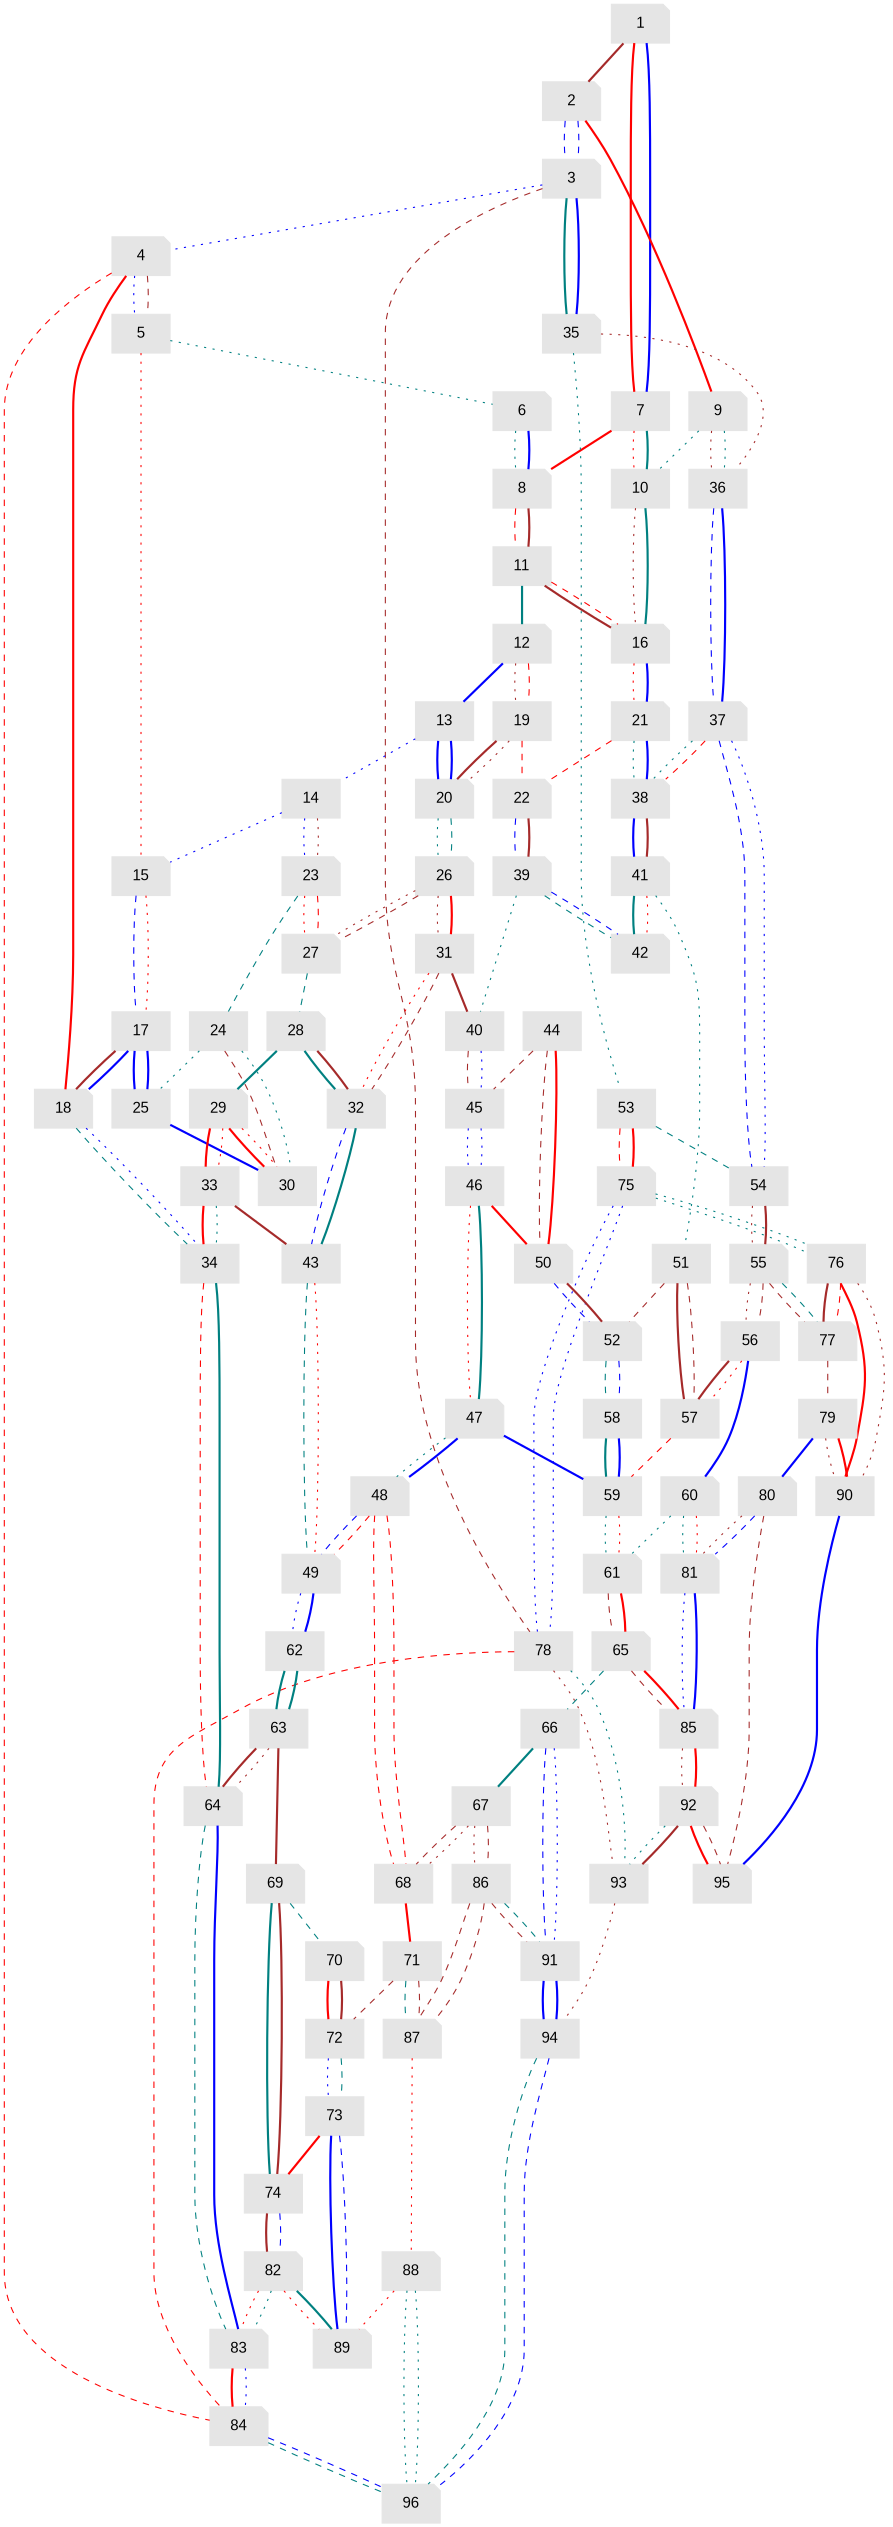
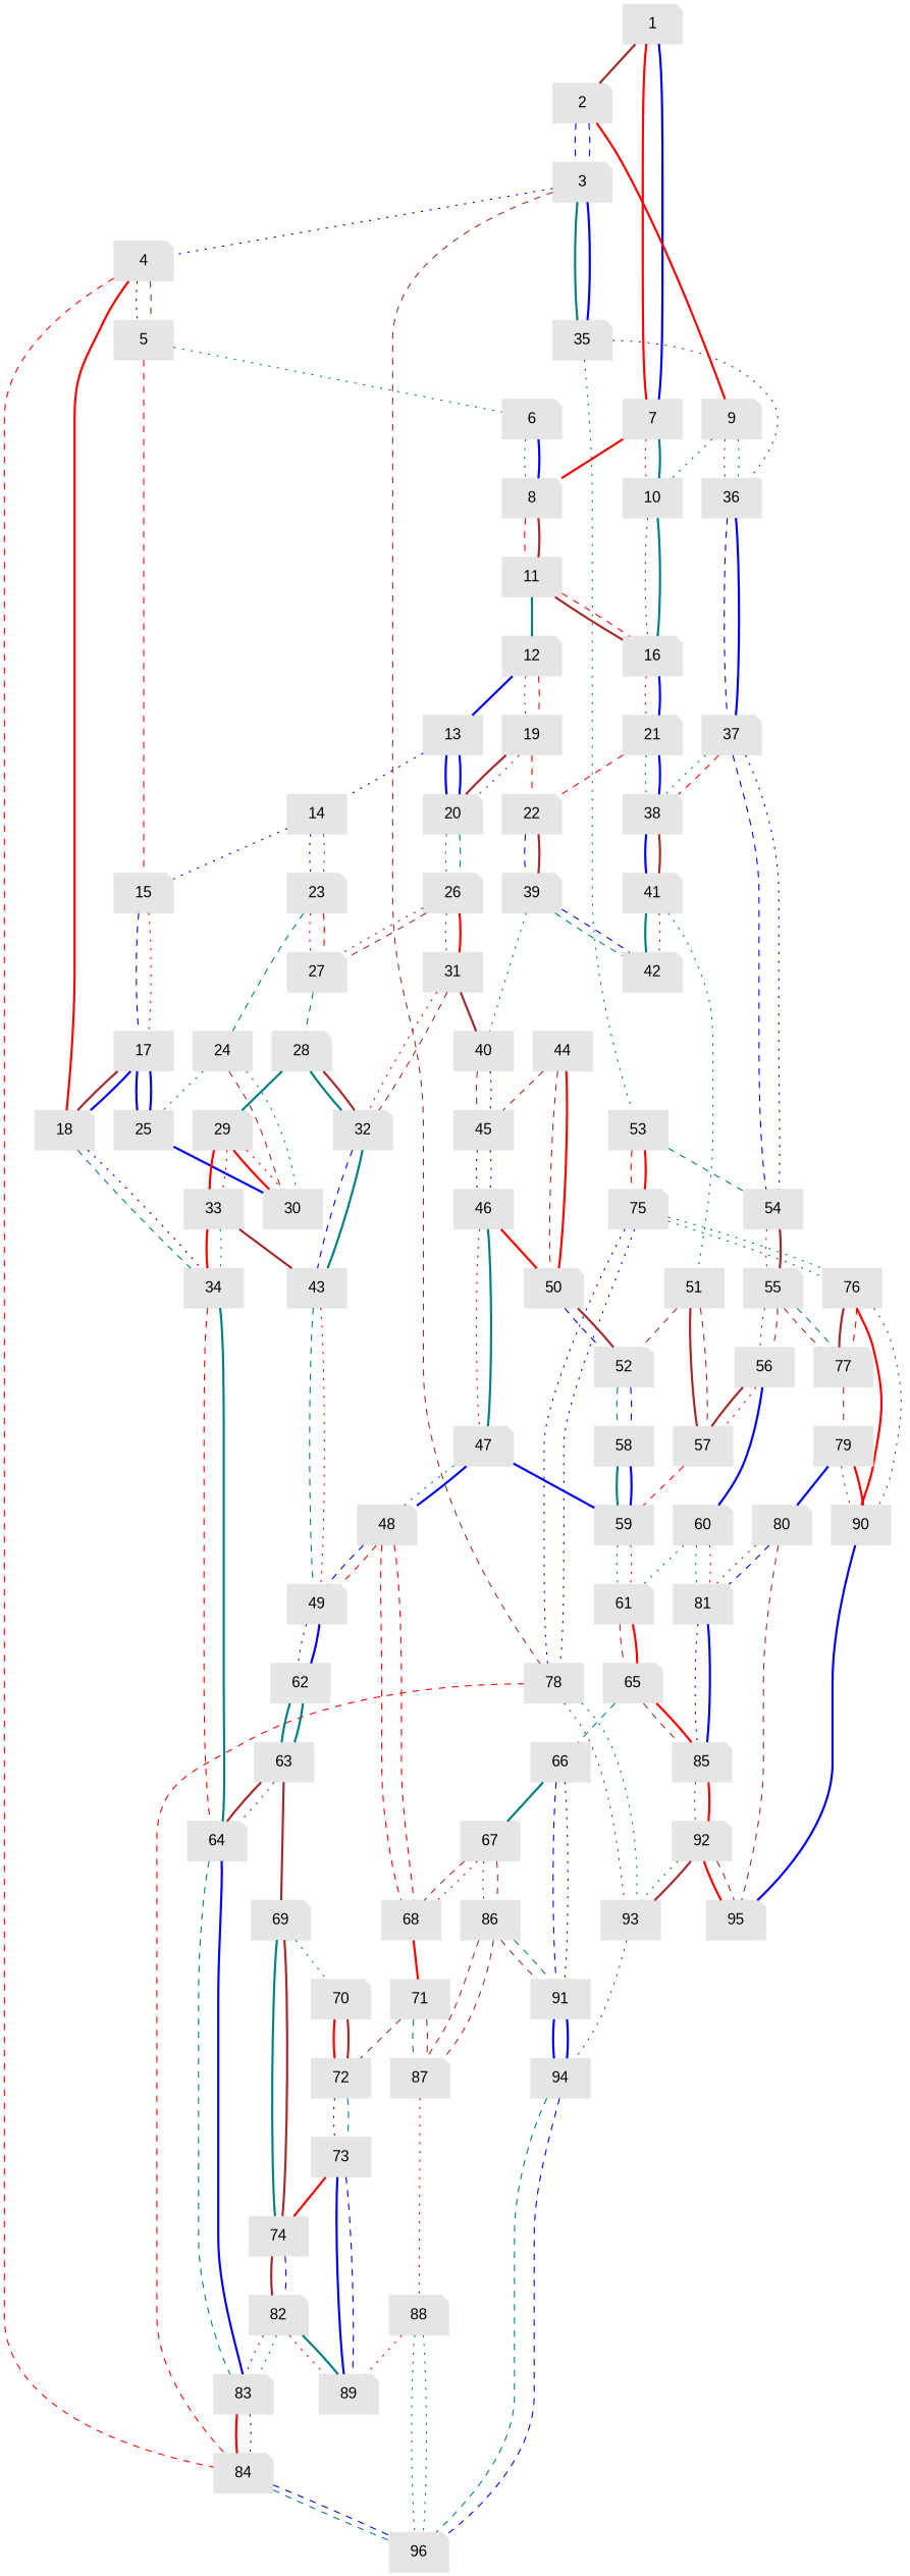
  graph {
    fontname="Liberation Sans"
    node [color=gray90 fontname="Liberation Sans" shape=note style=filled]
    edge [color=brown fontname="Liberation Sans" style=bold]
    1
    2
    7 [shape=box]
    3
    9
    8
    10 [shape=box]
    4
    35
    78 [shape=box]
    36 [shape=box]
    5 [shape=box]
    18
    84
    53 [shape=box]
    93 [shape=box]
    6
    15
    34 [shape=box]
    96
    17 [shape=box]
    11 [shape=box]
    16
    12
    37
    21
    13 [shape=box]
    19 [shape=box]
    14 [shape=box]
    20
    22
    23
    26
    24 [shape=box]
    27
    25 [shape=box]
    38
    30 [shape=box]
    64
    39
    31 [shape=box]
    41
    40 [shape=box]
    42
    28
    32
    29
    33 [shape=box]
    43 [shape=box]
    45 [shape=box]
    49
    83
    54 [shape=box]
    75
    55
    51 [shape=box]
    46 [shape=box]
    52
    57 [shape=box]
    44 [shape=box]
    50
    62 [shape=box]
    47
    48
    59 [shape=box]
    68 [shape=box]
    61
    71 [shape=box]
    63 [shape=box]
    58 [shape=box]
    76 [shape=box]
    56 [shape=box]
    77
    60
    79 [shape=box]
    81
    65
    85
    66 [shape=box]
    69
    70
    74 [shape=box]
    67 [shape=box]
    91 [shape=box]
    92
    86 [shape=box]
    94 [shape=box]
    87
    72 [shape=box]
    82
    73 [shape=box]
    88
    89
    90 [shape=box]
    95
    80
    1 -- 2
    1 -- 7 [color=red]
    1 -- 7 [color=blue]
    2 -- 3 [color=blue style=dashed]
    2 -- 3 [color=blue style=dashed]
    2 -- 9 [color=red]
    7 -- 8 [color=red]
    7 -- 10 [color=red style=dotted]
    7 -- 10 [color=teal]
    3 -- 4 [color=blue style=dotted]
    3 -- 35 [color=teal]
    3 -- 35 [color=blue]
    3 -- 78 [style=dashed]
    9 -- 10 [color=teal style=dotted]
    9 -- 36 [style=dotted]
    9 -- 36 [color=teal style=dotted]
    8 -- 11 [color=red style=dashed]
    8 -- 11
    10 -- 16 [style=dotted]
    10 -- 16 [color=teal]
    4 -- 5 [color=blue style=dotted]
    4 -- 5 [style=dashed]
    4 -- 18 [color=red]
    4 -- 84 [color=red style=dashed]
    35 -- 36 [style=dotted]
    35 -- 53 [color=teal style=dotted]
    78 -- 84 [color=red style=dashed]
    78 -- 93 [style=dotted]
    78 -- 93 [color=teal style=dotted]
    36 -- 37 [color=blue style=dashed]
    36 -- 37 [color=blue]
    5 -- 6 [color=teal style=dotted]
-   5 -- 15 [color=red style=dotted]
+   5 -- 15 [color=red style=dashed]
    18 -- 34 [color=teal style=dashed]
    18 -- 34 [color=blue style=dotted]
    84 -- 96 [color=teal style=dashed]
    84 -- 96 [color=blue style=dashed]
    53 -- 54 [color=teal style=dashed]
    53 -- 75 [color=red style=dashed]
    53 -- 75 [color=red]
    93 -- 94 [style=dotted]
    6 -- 8 [color=teal style=dotted]
    6 -- 8 [color=blue]
    15 -- 17 [color=blue style=dashed]
    15 -- 17 [color=red style=dotted]
    34 -- 64 [color=red style=dashed]
    34 -- 64 [color=teal]
    17 -- 18
    17 -- 18 [color=blue]
    17 -- 25 [color=blue]
    17 -- 25 [color=blue]
    11 -- 16
    11 -- 16 [color=red style=dashed]
    11 -- 12 [color=teal]
    16 -- 21 [color=red style=dotted]
    16 -- 21 [color=blue]
    12 -- 13 [color=blue]
    12 -- 19 [style=dotted]
    12 -- 19 [color=red style=dashed]
    37 -- 38 [color=teal style=dotted]
    37 -- 38 [color=red style=dashed]
    37 -- 54 [color=blue style=dashed]
    37 -- 54 [color=blue style=dotted]
    21 -- 22 [color=red style=dashed]
    21 -- 38 [color=teal style=dotted]
    21 -- 38 [color=blue]
    13 -- 14 [color=blue style=dotted]
    13 -- 20 [color=blue]
    13 -- 20 [color=blue]
    19 -- 20
    19 -- 20 [style=dotted]
    19 -- 22 [color=red style=dashed]
    14 -- 15 [color=blue style=dotted]
    14 -- 23 [color=blue style=dotted]
    14 -- 23 [style=dotted]
    20 -- 26 [color=teal style=dotted]
    20 -- 26 [color=teal style=dashed]
    22 -- 39 [color=blue style=dashed]
    22 -- 39
    23 -- 24 [color=teal style=dashed]
    23 -- 27 [color=red style=dotted]
    23 -- 27 [color=red style=dashed]
    26 -- 27 [style=dotted]
    26 -- 27 [style=dashed]
    26 -- 31 [style=dotted]
    26 -- 31 [color=red]
    24 -- 25 [color=teal style=dotted]
    24 -- 30 [style=dashed]
    24 -- 30 [color=teal style=dotted]
    27 -- 28 [color=teal style=dashed]
    25 -- 30 [color=blue]
    38 -- 41 [color=blue]
    38 -- 41
    64 -- 83 [color=teal style=dashed]
    64 -- 83 [color=blue]
    39 -- 40 [color=teal style=dotted]
    39 -- 42 [color=teal style=dashed]
    39 -- 42 [color=blue style=dashed]
    31 -- 40
    31 -- 32 [color=red style=dotted]
    31 -- 32 [style=dashed]
    41 -- 42 [color=teal]
    41 -- 42 [color=red style=dotted]
    41 -- 51 [color=teal style=dotted]
    40 -- 45 [style=dashed]
    40 -- 45 [color=blue style=dotted]
    28 -- 32 [color=teal]
    28 -- 32
    28 -- 29 [color=teal]
    32 -- 43 [color=blue style=dashed]
    32 -- 43 [color=teal]
    29 -- 30 [color=red]
    29 -- 30 [color=red style=dotted]
    29 -- 33 [color=red]
    29 -- 33 [color=red style=dotted]
    33 -- 34 [color=red]
    33 -- 34 [color=teal style=dotted]
    33 -- 43
    43 -- 49 [color=teal style=dashed]
    43 -- 49 [color=red style=dotted]
    45 -- 46 [color=blue style=dotted]
    45 -- 46 [color=blue style=dotted]
    49 -- 62 [color=blue style=dotted]
    49 -- 62 [color=blue]
    83 -- 84 [color=red]
    83 -- 84 [color=blue style=dotted]
    54 -- 55 [style=dotted]
    54 -- 55
    75 -- 78 [color=blue style=dotted]
    75 -- 78 [color=blue style=dotted]
    75 -- 76 [color=teal style=dotted]
    75 -- 76 [color=teal style=dotted]
    55 -- 56 [style=dotted]
    55 -- 56 [style=dashed]
    55 -- 77 [style=dashed]
    55 -- 77 [color=teal style=dashed]
    51 -- 52 [style=dashed]
    51 -- 57
    51 -- 57 [style=dashed]
    46 -- 50 [color=red]
    46 -- 47 [color=red style=dotted]
    46 -- 47 [color=teal]
    52 -- 58 [color=teal style=dashed]
    52 -- 58 [color=blue style=dashed]
    57 -- 59 [color=red style=dashed]
    44 -- 45 [style=dashed]
    44 -- 50 [style=dashed]
    44 -- 50 [color=red]
    50 -- 52 [color=blue style=dashed]
    50 -- 52
    62 -- 63 [color=teal]
    62 -- 63 [color=teal]
    47 -- 48 [color=teal style=dotted]
    47 -- 48 [color=blue]
    47 -- 59 [color=blue]
    48 -- 49 [color=blue style=dashed]
    48 -- 49 [color=red style=dashed]
    48 -- 68 [color=red style=dashed]
    48 -- 68 [color=red style=dashed]
    59 -- 61 [color=teal style=dotted]
    59 -- 61 [color=red style=dotted]
    68 -- 71 [color=red]
    61 -- 65 [style=dashed]
    61 -- 65 [color=red]
    71 -- 87 [color=teal style=dashed]
    71 -- 87 [style=dashed]
    71 -- 72 [style=dashed]
    63 -- 64
    63 -- 64 [style=dotted]
    63 -- 69
    58 -- 59 [color=teal]
    58 -- 59 [color=blue]
    76 -- 77
    76 -- 77 [color=red style=dashed]
    76 -- 90 [color=red]
    76 -- 90 [style=dotted]
    56 -- 57
    56 -- 57 [color=red style=dotted]
    56 -- 60 [color=blue]
    77 -- 79 [style=dashed]
    60 -- 61 [color=teal style=dotted]
    60 -- 81 [color=teal style=dotted]
    60 -- 81 [color=red style=dotted]
    79 -- 90 [style=dotted]
    79 -- 90 [color=red]
    79 -- 80 [color=blue]
    81 -- 85 [color=blue style=dotted]
    81 -- 85 [color=blue]
    65 -- 85 [style=dashed]
    65 -- 85 [color=red]
    65 -- 66 [color=teal style=dashed]
    85 -- 92 [style=dotted]
    85 -- 92 [color=red]
    66 -- 67 [color=teal]
    66 -- 91 [color=blue style=dashed]
    66 -- 91 [color=blue style=dotted]
-   69 -- 70 [color=teal style=dashed]
+   69 -- 70 [color=teal style=dotted]
    69 -- 74 [color=teal]
    69 -- 74
    70 -- 72 [color=red]
    70 -- 72
    74 -- 82
    74 -- 82 [color=blue style=dashed]
    67 -- 68 [style=dashed]
    67 -- 68 [style=dotted]
    67 -- 86 [style=dotted]
    67 -- 86 [style=dashed]
    91 -- 94 [color=blue]
    91 -- 94 [color=blue]
    92 -- 93 [color=teal style=dotted]
    92 -- 93
    92 -- 95 [color=red]
    92 -- 95 [style=dashed]
    86 -- 91 [style=dashed]
    86 -- 91 [color=teal style=dashed]
    86 -- 87 [style=dashed]
    86 -- 87 [style=dashed]
    94 -- 96 [color=teal style=dashed]
    94 -- 96 [color=blue style=dashed]
    87 -- 88 [color=red style=dotted]
    72 -- 73 [color=blue style=dotted]
    72 -- 73 [color=teal style=dashed]
    82 -- 83 [color=red style=dotted]
    82 -- 83 [color=teal style=dotted]
    82 -- 89 [color=red style=dotted]
    82 -- 89 [color=teal]
    73 -- 74 [color=red]
    73 -- 89 [color=blue]
    73 -- 89 [color=blue style=dashed]
    88 -- 96 [color=teal style=dotted]
    88 -- 96 [color=teal style=dotted]
    88 -- 89 [color=red style=dotted]
    90 -- 95 [color=blue]
    80 -- 81 [style=dotted]
    80 -- 81 [color=blue style=dashed]
    80 -- 95 [style=dashed]
  }
